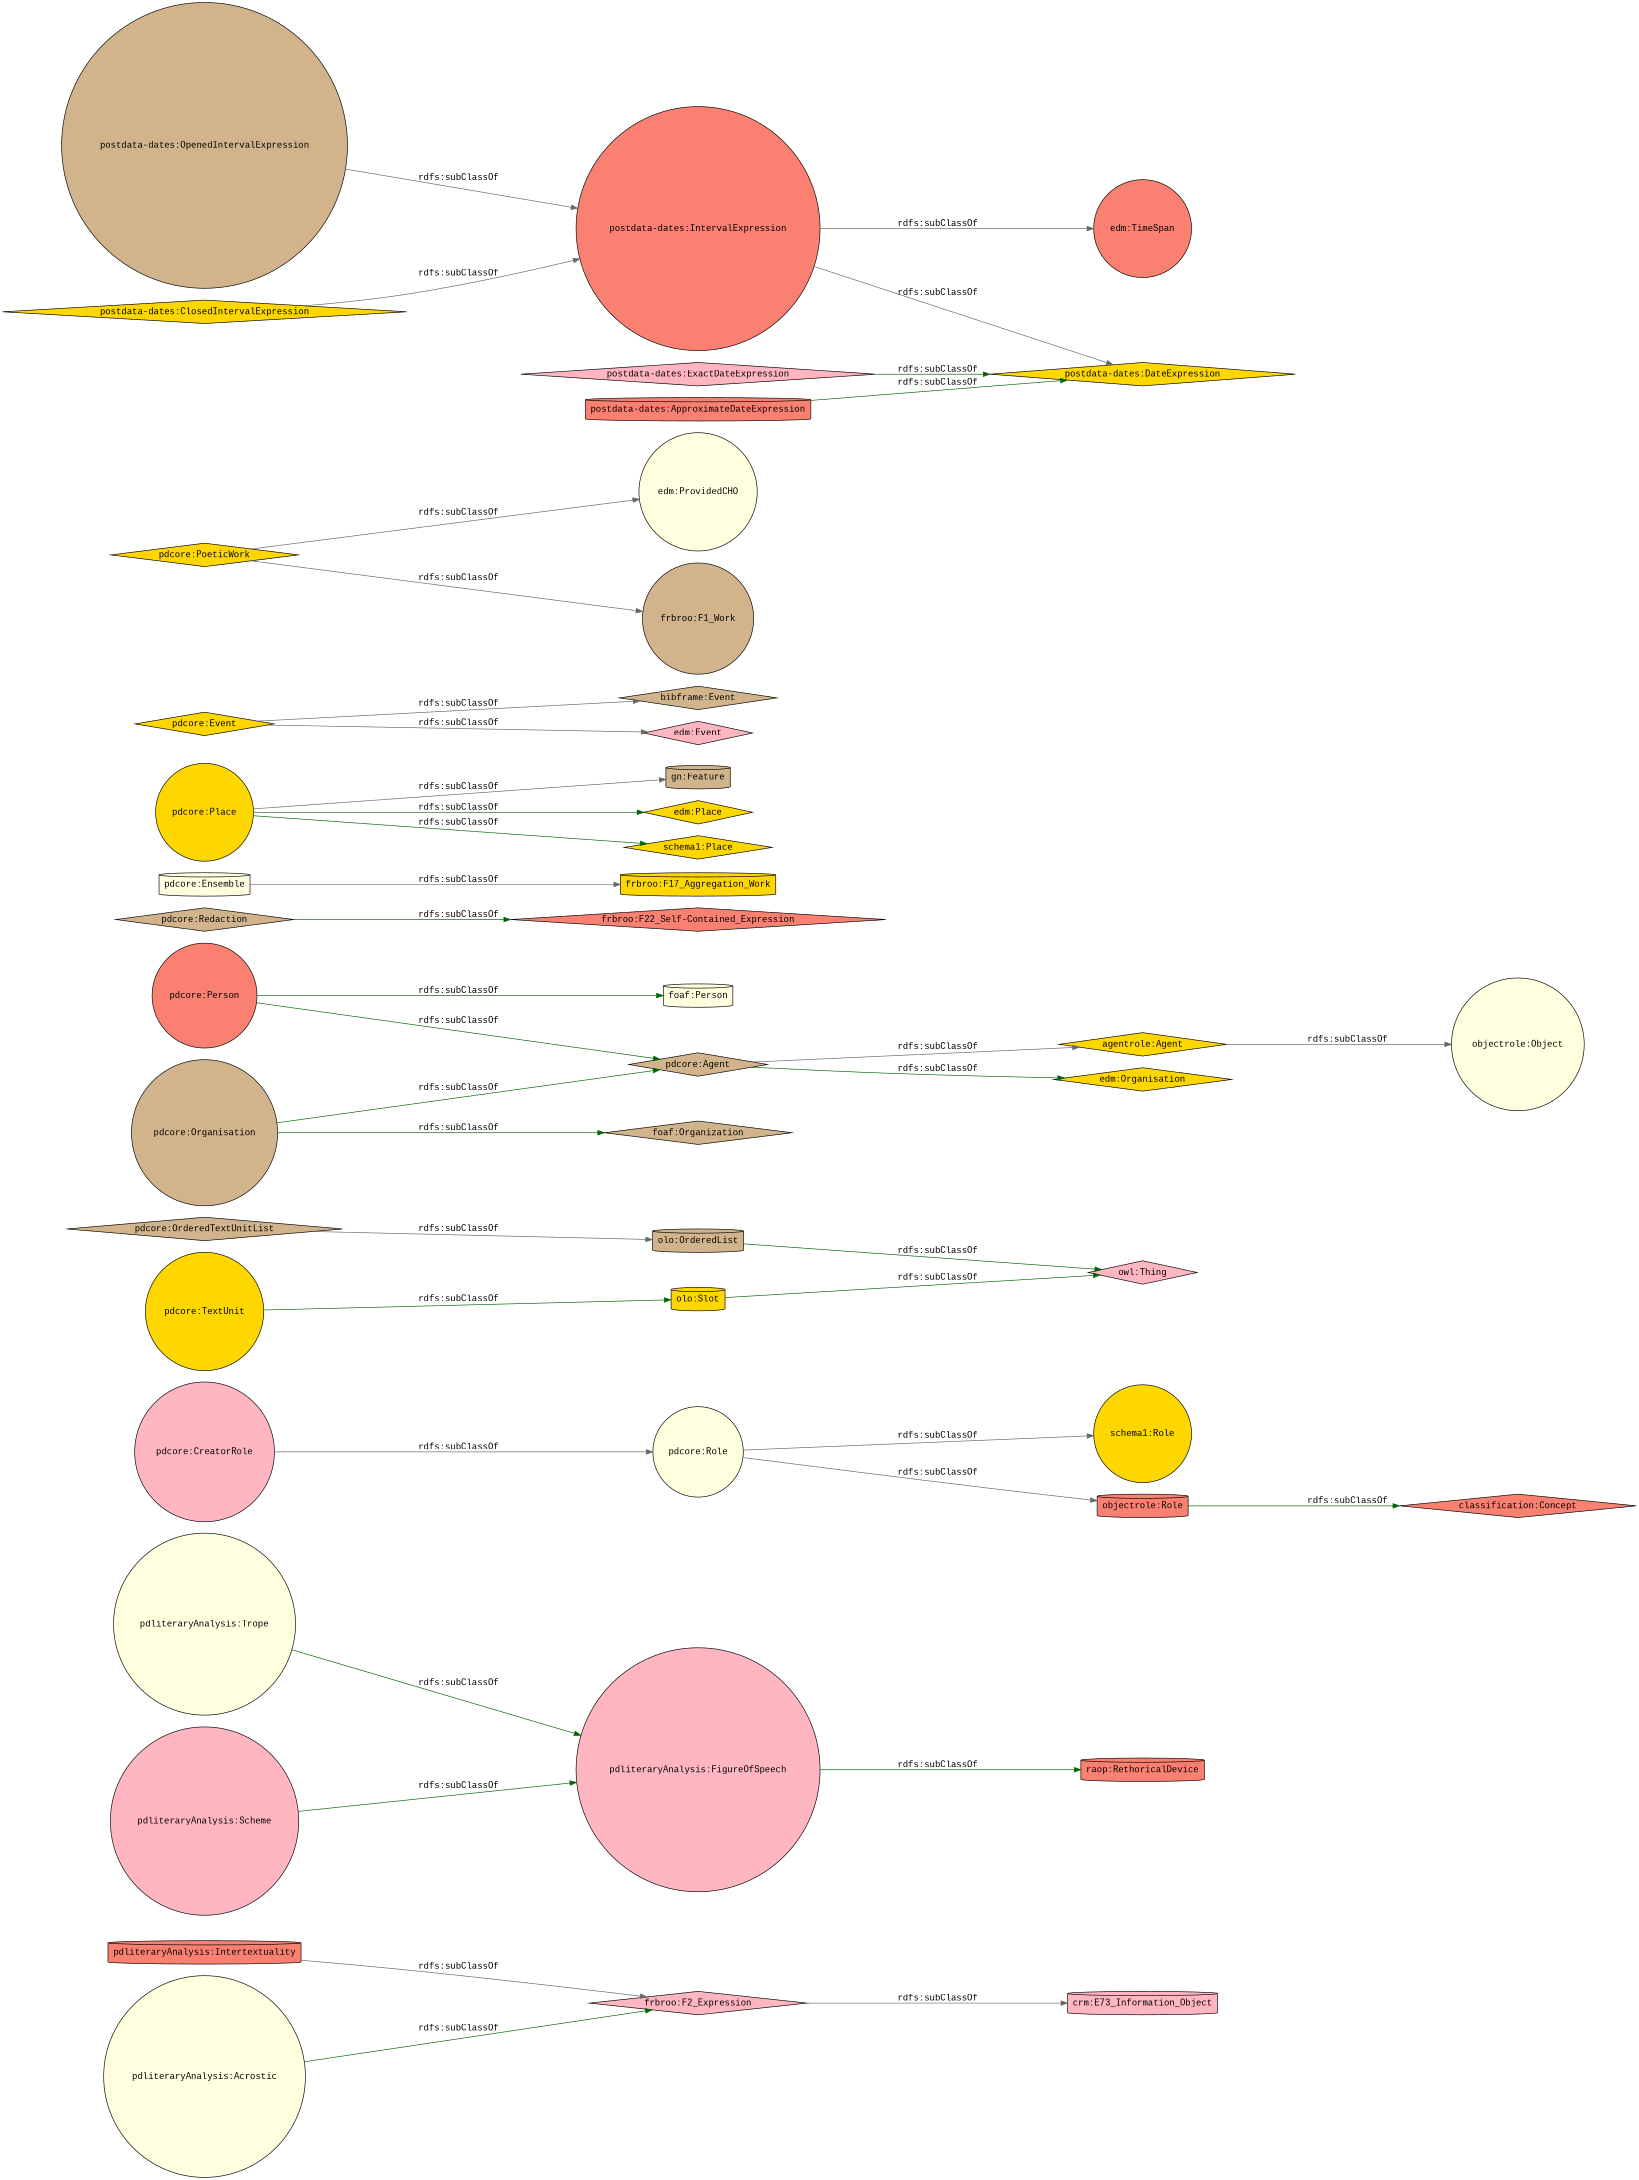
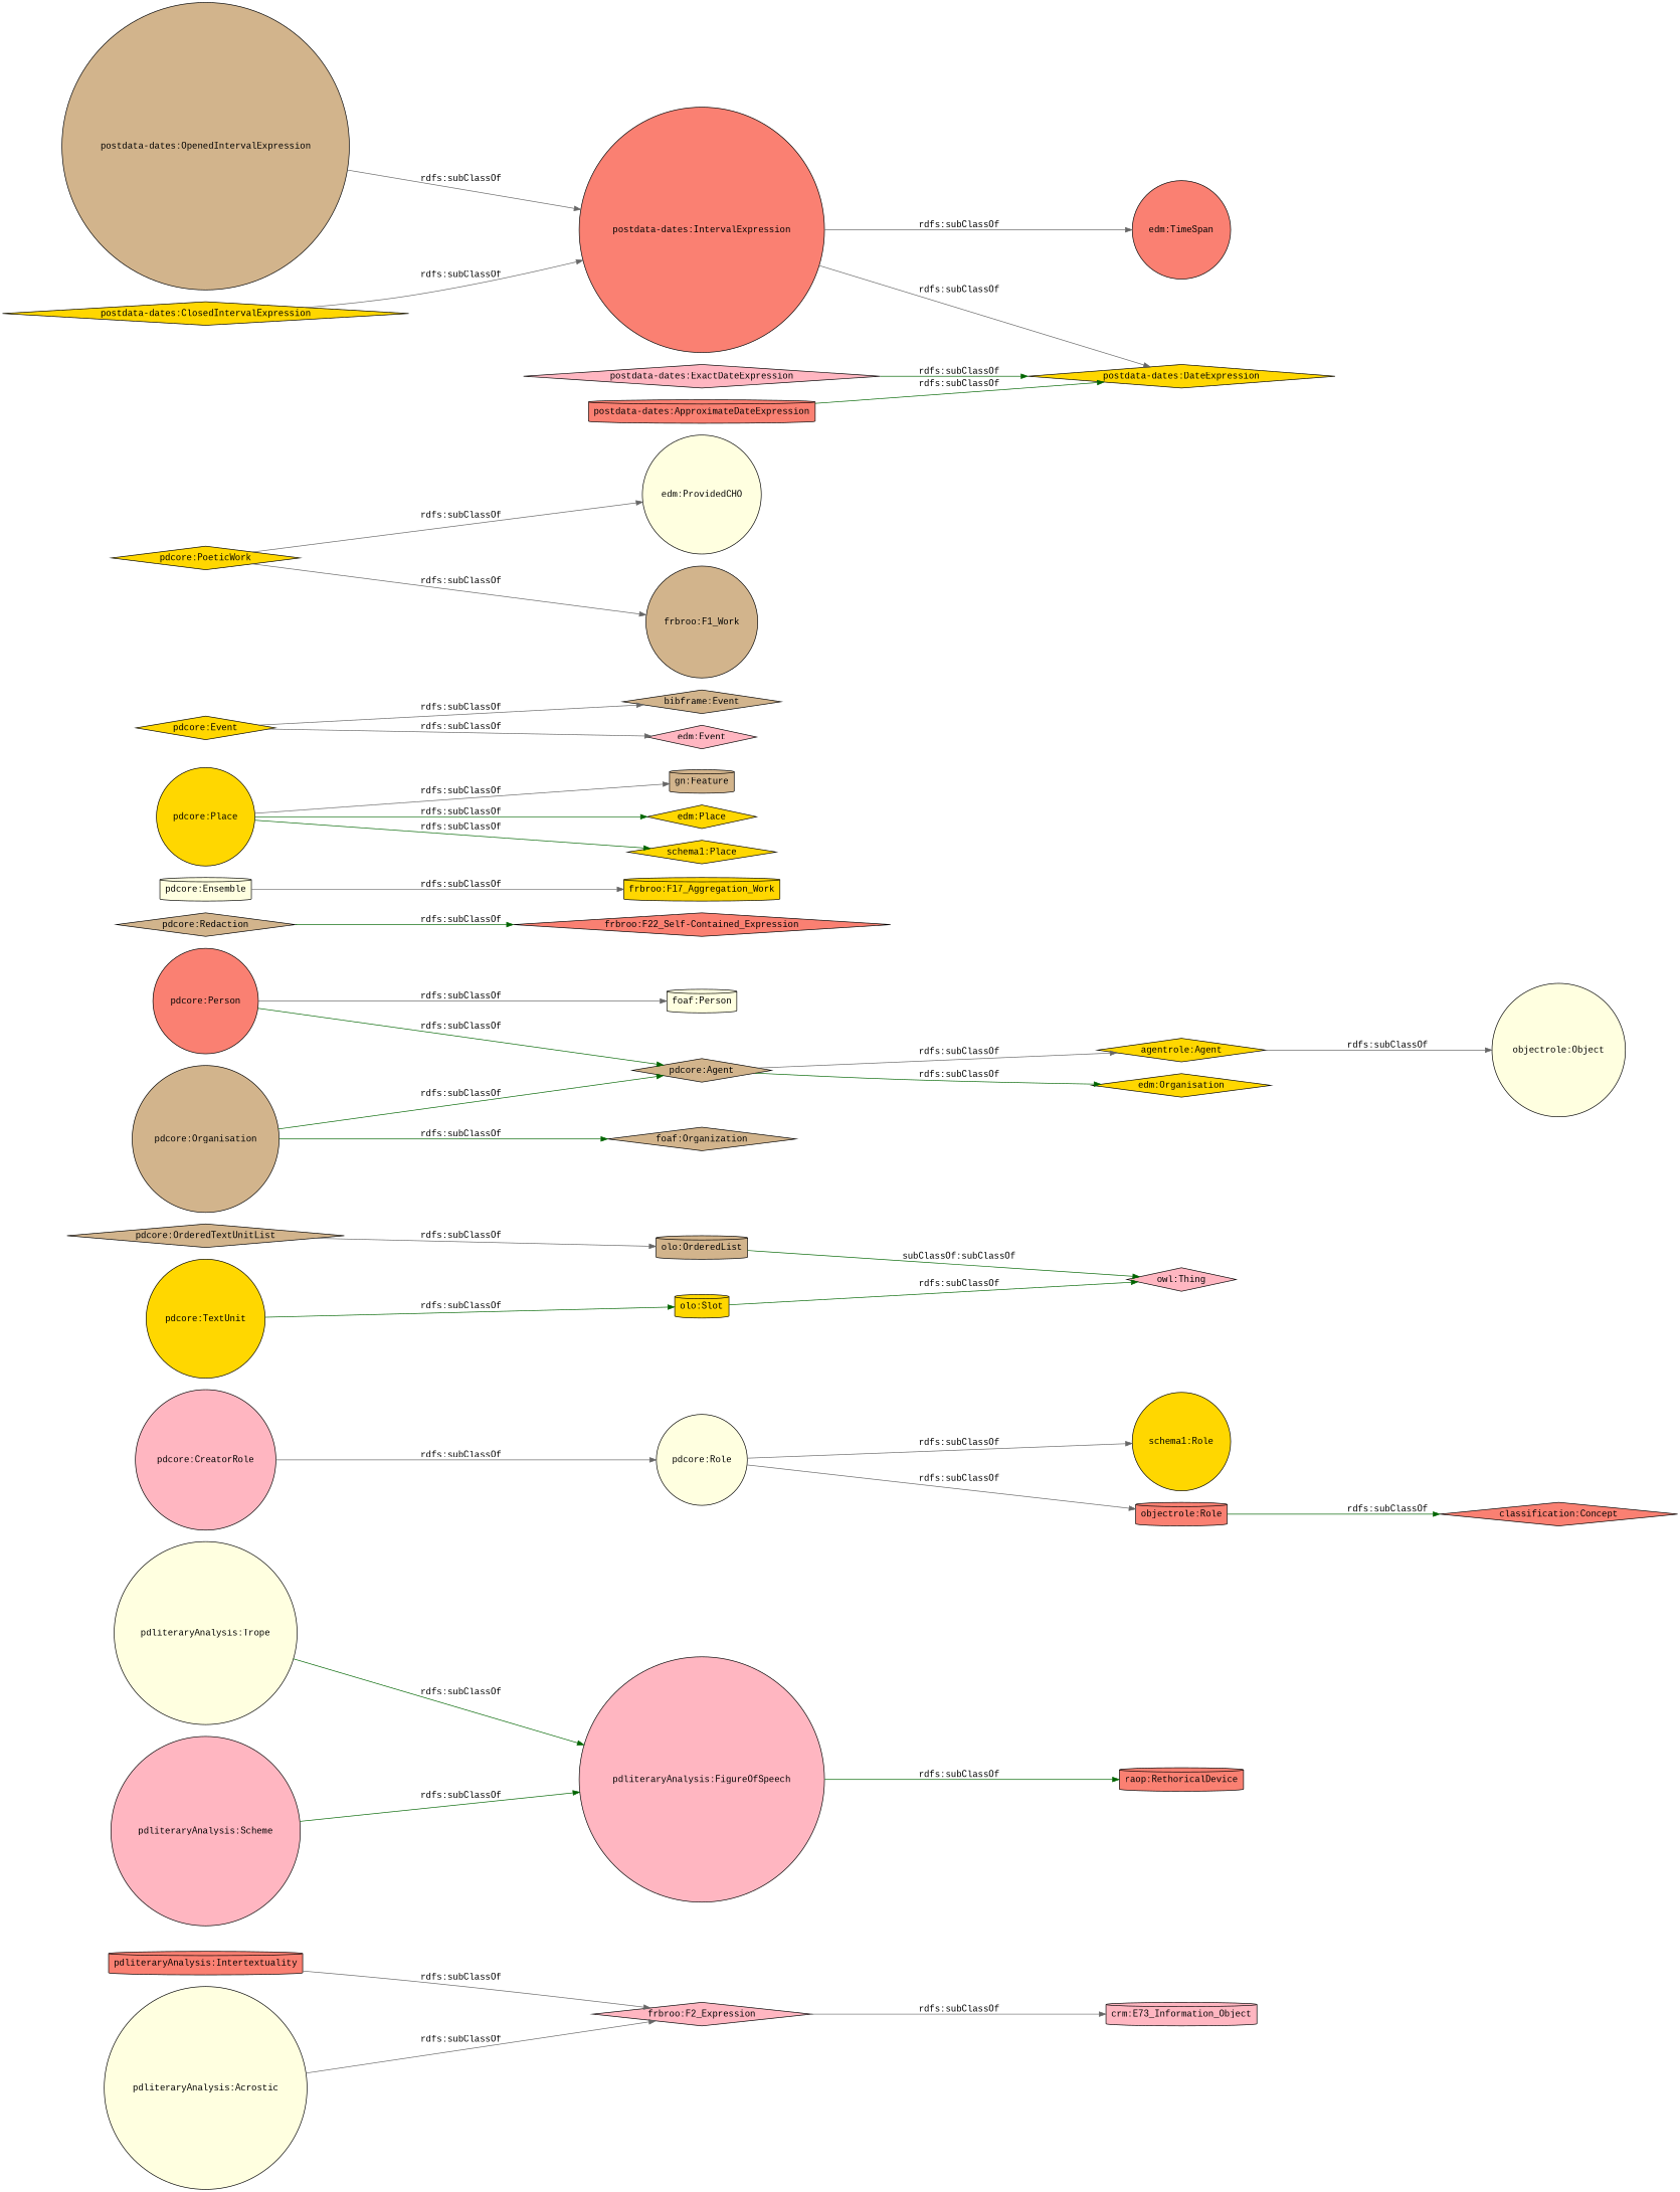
  digraph {
    fontname="Liberation Mono"
    rankdir=LR
    node [color=black fillcolor=gold fontname="Liberation Mono" shape=diamond style=filled]
    edge [color=gray40 fontname="Liberation Mono"]
    "pdliteraryAnalysis:Intertextuality" [fillcolor=salmon shape=cylinder]
    "frbroo:F2_Expression" [fillcolor=lightpink]
    "crm:E73_Information_Object" [fillcolor=lightpink shape=cylinder]
    "pdliteraryAnalysis:Trope" [fillcolor=lightyellow shape=circle]
    "pdliteraryAnalysis:FigureOfSpeech" [fillcolor=lightpink shape=circle]
    "raop:RethoricalDevice" [fillcolor=salmon shape=cylinder]
    "pdliteraryAnalysis:Scheme" [fillcolor=lightpink shape=circle]
    "pdliteraryAnalysis:Acrostic" [fillcolor=lightyellow shape=circle]
    "pdcore:Role" [fillcolor=lightyellow shape=circle]
    "schema1:Role" [shape=circle]
    "objectrole:Role" [fillcolor=salmon shape=cylinder]
    "classification:Concept" [fillcolor=salmon]
    "pdcore:OrderedTextUnitList" [fillcolor=tan]
    "olo:OrderedList" [fillcolor=tan shape=cylinder]
    "owl:Thing" [fillcolor=lightpink]
    "objectrole:Object" [fillcolor=lightyellow shape=circle]
    "agentrole:Agent"
    "pdcore:Agent" [fillcolor=tan]
    n19 [label="edm:Organisation"]
    "pdcore:CreatorRole" [fillcolor=lightpink shape=circle]
    "pdcore:Person" [fillcolor=salmon shape=circle]
    "foaf:Person" [fillcolor=lightyellow shape=cylinder]
    "pdcore:Organisation" [fillcolor=tan shape=circle]
    "foaf:Organization" [fillcolor=tan]
    "pdcore:Redaction" [fillcolor=tan]
    "frbroo:F22_Self-Contained_Expression" [fillcolor=salmon]
    "pdcore:Ensemble" [fillcolor=lightyellow shape=cylinder]
    "frbroo:F17_Aggregation_Work" [shape=cylinder]
    "pdcore:TextUnit" [shape=circle]
    "olo:Slot" [shape=cylinder]
    "pdcore:Place" [shape=circle]
    "gn:Feature" [fillcolor=tan shape=cylinder]
    "edm:Place"
    "schema1:Place"
    "bibframe:Event" [fillcolor=tan]
    "pdcore:Event"
    "edm:Event" [fillcolor=lightpink]
    "edm:ProvidedCHO" [fillcolor=lightyellow shape=circle]
    "pdcore:PoeticWork"
    "frbroo:F1_Work" [fillcolor=tan shape=circle]
    "postdata-dates:OpenedIntervalExpression" [fillcolor=tan shape=circle]
    "postdata-dates:IntervalExpression" [fillcolor=salmon shape=circle]
    "edm:TimeSpan" [fillcolor=salmon shape=circle]
    "postdata-dates:DateExpression"
    "postdata-dates:ClosedIntervalExpression"
    "postdata-dates:ExactDateExpression" [fillcolor=lightpink]
    "postdata-dates:ApproximateDateExpression" [fillcolor=salmon shape=cylinder]
    "pdliteraryAnalysis:Intertextuality" -> "frbroo:F2_Expression" [label="rdfs:subClassOf"]
    "frbroo:F2_Expression" -> "crm:E73_Information_Object" [label="rdfs:subClassOf"]
    "pdliteraryAnalysis:Trope" -> "pdliteraryAnalysis:FigureOfSpeech" [color=darkgreen label="rdfs:subClassOf"]
    "pdliteraryAnalysis:FigureOfSpeech" -> "raop:RethoricalDevice" [color=darkgreen label="rdfs:subClassOf"]
    "pdliteraryAnalysis:Scheme" -> "pdliteraryAnalysis:FigureOfSpeech" [color=darkgreen label="rdfs:subClassOf"]
-   "pdliteraryAnalysis:Acrostic" -> "frbroo:F2_Expression" [color=darkgreen label="rdfs:subClassOf"]
+   "pdliteraryAnalysis:Acrostic" -> "frbroo:F2_Expression" [label="rdfs:subClassOf"]
    "pdcore:Role" -> "schema1:Role" [label="rdfs:subClassOf"]
    "pdcore:Role" -> "objectrole:Role" [label="rdfs:subClassOf"]
    "objectrole:Role" -> "classification:Concept" [color=darkgreen label="rdfs:subClassOf"]
    "pdcore:OrderedTextUnitList" -> "olo:OrderedList" [label="rdfs:subClassOf"]
-   "olo:OrderedList" -> "owl:Thing" [color=darkgreen label="rdfs:subClassOf"]
+   "olo:OrderedList" -> "owl:Thing" [color=darkgreen label="subClassOf:subClassOf"]
    "agentrole:Agent" -> "objectrole:Object" [label="rdfs:subClassOf"]
    "pdcore:Agent" -> "agentrole:Agent" [label="rdfs:subClassOf"]
    "pdcore:Agent" -> n19 [color=darkgreen label="rdfs:subClassOf"]
    "pdcore:CreatorRole" -> "pdcore:Role" [label="rdfs:subClassOf"]
    "pdcore:Person" -> "pdcore:Agent" [color=darkgreen label="rdfs:subClassOf"]
-   "pdcore:Person" -> "foaf:Person" [color=darkgreen label="rdfs:subClassOf"]
+   "pdcore:Person" -> "foaf:Person" [label="rdfs:subClassOf"]
    "pdcore:Organisation" -> "pdcore:Agent" [color=darkgreen label="rdfs:subClassOf"]
    "pdcore:Organisation" -> "foaf:Organization" [color=darkgreen label="rdfs:subClassOf"]
    "pdcore:Redaction" -> "frbroo:F22_Self-Contained_Expression" [color=darkgreen label="rdfs:subClassOf"]
    "pdcore:Ensemble" -> "frbroo:F17_Aggregation_Work" [label="rdfs:subClassOf"]
    "pdcore:TextUnit" -> "olo:Slot" [color=darkgreen label="rdfs:subClassOf"]
    "olo:Slot" -> "owl:Thing" [color=darkgreen label="rdfs:subClassOf"]
    "pdcore:Place" -> "gn:Feature" [label="rdfs:subClassOf"]
    "pdcore:Place" -> "edm:Place" [color=darkgreen label="rdfs:subClassOf"]
    "pdcore:Place" -> "schema1:Place" [color=darkgreen label="rdfs:subClassOf"]
    "pdcore:Event" -> "bibframe:Event" [label="rdfs:subClassOf"]
    "pdcore:Event" -> "edm:Event" [label="rdfs:subClassOf"]
    "pdcore:PoeticWork" -> "edm:ProvidedCHO" [label="rdfs:subClassOf"]
    "pdcore:PoeticWork" -> "frbroo:F1_Work" [label="rdfs:subClassOf"]
    "postdata-dates:OpenedIntervalExpression" -> "postdata-dates:IntervalExpression" [label="rdfs:subClassOf"]
    "postdata-dates:IntervalExpression" -> "edm:TimeSpan" [label="rdfs:subClassOf"]
    "postdata-dates:IntervalExpression" -> "postdata-dates:DateExpression" [label="rdfs:subClassOf"]
    "postdata-dates:ClosedIntervalExpression" -> "postdata-dates:IntervalExpression" [label="rdfs:subClassOf"]
    "postdata-dates:ExactDateExpression" -> "postdata-dates:DateExpression" [color=darkgreen label="rdfs:subClassOf"]
    "postdata-dates:ApproximateDateExpression" -> "postdata-dates:DateExpression" [color=darkgreen label="rdfs:subClassOf"]
  }
